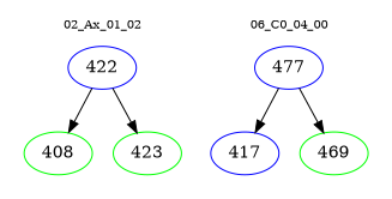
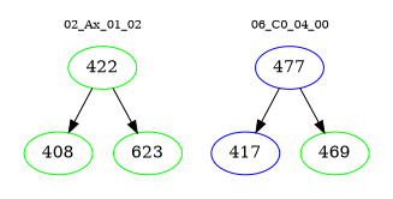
  digraph {
    fontname="DejaVu Serif"
    node [color=blue fontname="DejaVu Serif"]
    edge [color=black fontname="DejaVu Serif"]
-   n1 [label=422]
+   n1 [color=green label=422]
    n2 [color=green label=408]
-   n3 [color=green label=423]
+   n3 [color=green label=623]
    n4 [label=477]
    n5 [label=417]
    n6 [color=green label=469]
    subgraph cluster_1 {
      color=white
      fontsize=10
      label="02_Ax_01_02"
      n1
      n2
      n3
    }
    subgraph cluster_2 {
      color=white
      fontsize=10
      label="06_C0_04_00"
      n4
      n5
      n6
    }
    n1 -> n2
    n1 -> n3
    n4 -> n5
    n4 -> n6
  }
